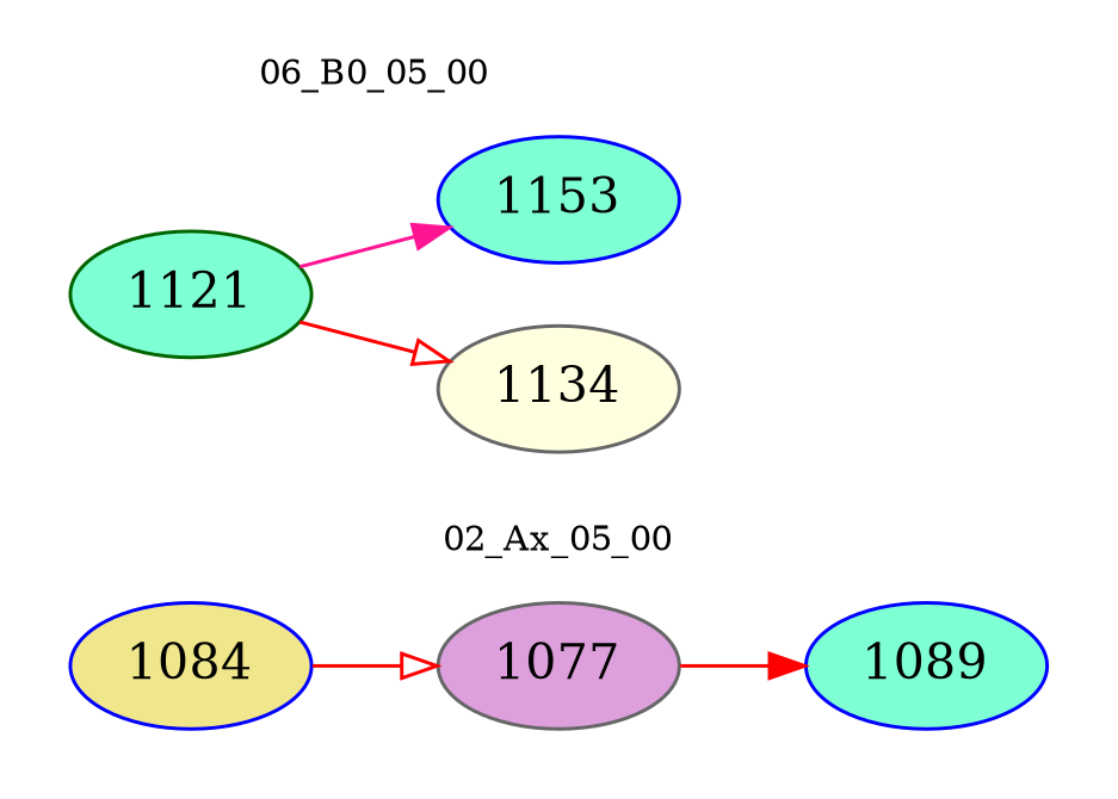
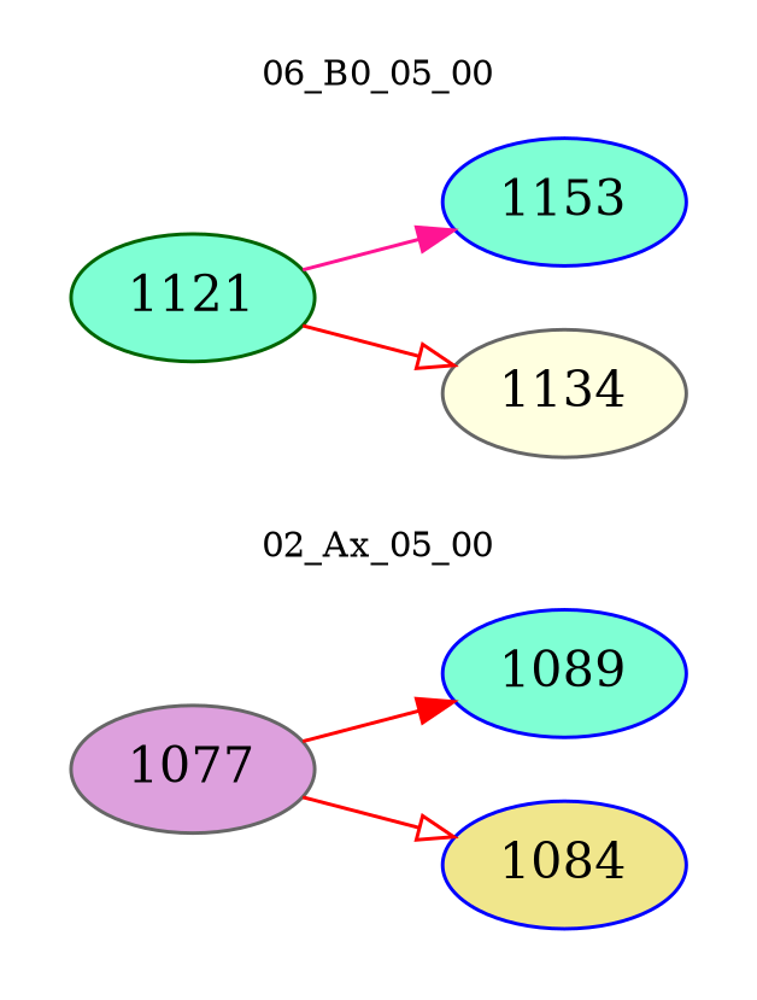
  digraph {
    rankdir=LR
    node [color=blue fillcolor=aquamarine style=filled]
    edge [arrowhead=onormal color=red]
    n1 [color=gray40 fillcolor=plum label=1077]
    n2 [fillcolor=khaki label=1084]
    n3 [label=1089]
    n4 [color=darkgreen label=1121]
    n5 [color=gray40 fillcolor=lightyellow label=1134]
    n6 [label=1153]
    subgraph cluster_1 {
      color=white
      fontsize=10
      label="02_Ax_05_00"
      n1
      n2
      n3
    }
    subgraph cluster_2 {
      color=white
      fontsize=10
      label="06_B0_05_00"
      n4
      n5
      n6
    }
-   n2 -> n1
+   n1 -> n2
    n1 -> n3 [arrowhead=normal]
    n4 -> n5
    n4 -> n6 [arrowhead=normal color=deeppink]
  }
